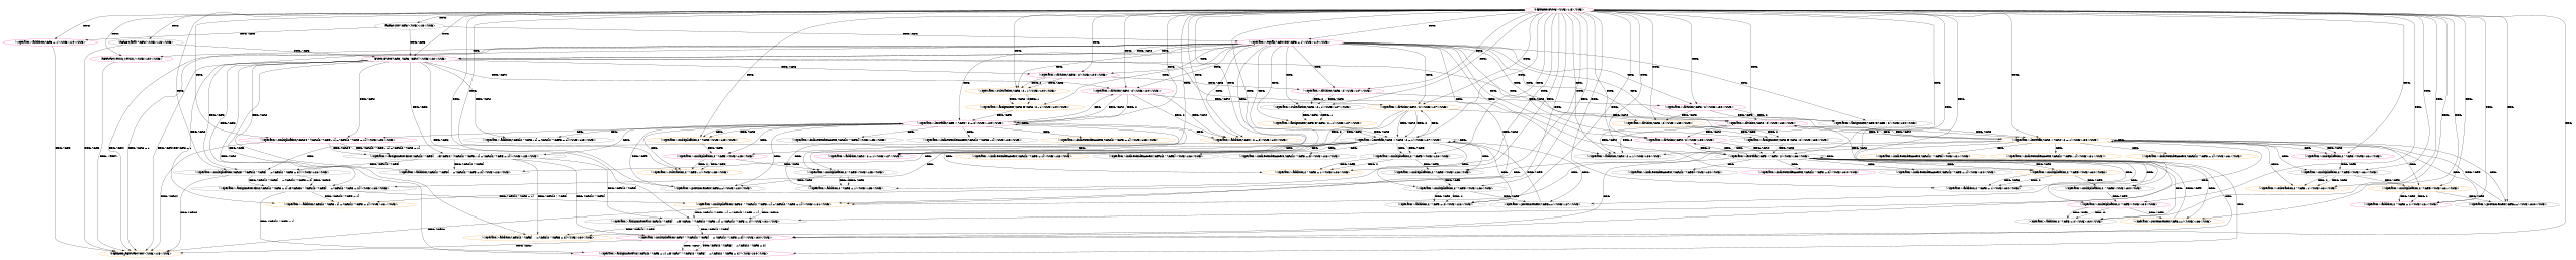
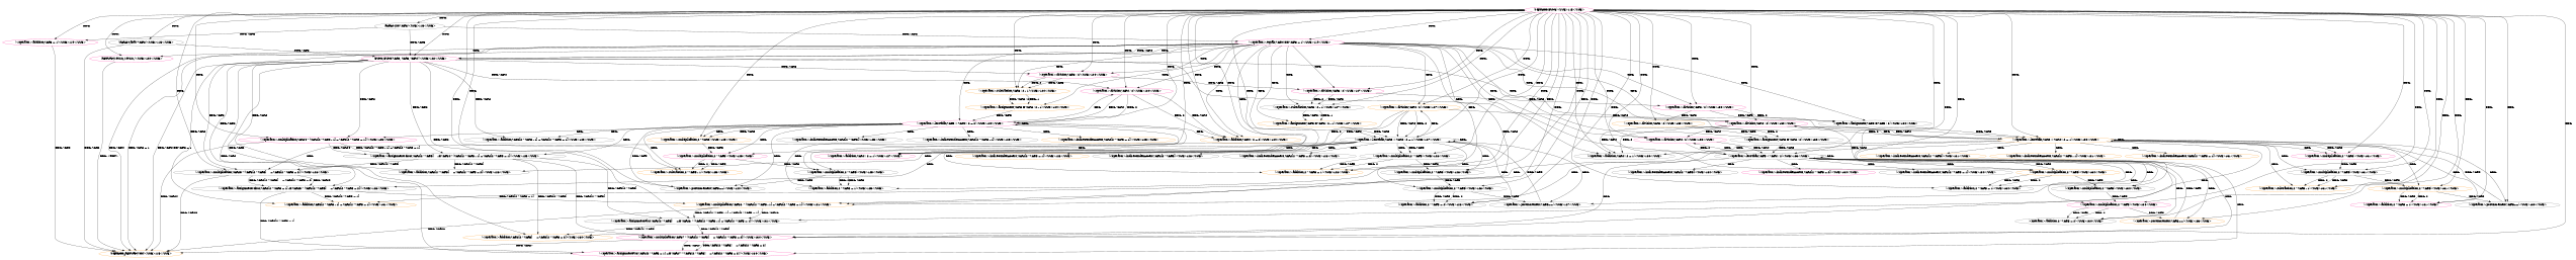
  digraph {
    node [color=gray40]
    n1 [color=deeppink label="(METHOD,FUN6)<SUB>115</SUB>"]
    n2 [label="(PARAM,float *VAR2)<SUB>115</SUB>"]
    n3 [label="(PARAM,int VAR3)<SUB>115</SUB>"]
    n4 [color=deeppink label="(FUN2,FUN2(VAR2, VAR3, VAR4))<SUB>122</SUB>"]
    n5 [color=deeppink label="(&lt;operator&gt;.equals,VAR4 == VAR3 + 1)<SUB>119</SUB>"]
    n6 [color=deeppink label="(&lt;operator&gt;.lessThan,VAR5 &lt; VAR4 / 2 + 2)<SUB>124</SUB>"]
    n7 [label="(&lt;operator&gt;.postIncrement,VAR5++)<SUB>124</SUB>"]
    n8 [label="(&lt;operator&gt;.lessThan,VAR5 &lt; VAR4 / 2 + 1)<SUB>127</SUB>"]
    n9 [label="(&lt;operator&gt;.postIncrement,VAR5++)<SUB>127</SUB>"]
    n10 [color=darkorange label="(&lt;operator&gt;.lessThan,VAR5 &lt; VAR4 / 2 + 1)<SUB>130</SUB>"]
    n11 [label="(&lt;operator&gt;.postIncrement,VAR5++)<SUB>130</SUB>"]
    n12 [label="(&lt;operator&gt;.lessThan,VAR5 &lt; VAR4 / 2)<SUB>133</SUB>"]
    n13 [color=darkorange label="(&lt;operator&gt;.postIncrement,VAR5++)<SUB>133</SUB>"]
    n14 [color=deeppink label="(RETURN,return;,return;)<SUB>120</SUB>"]
    n15 [color=deeppink label="(&lt;operator&gt;.addition,VAR3 + 1)<SUB>119</SUB>"]
    n16 [color=darkorange label="(&lt;operator&gt;.addition,VAR4 / 2 + 2)<SUB>124</SUB>"]
    n17 [color=deeppink label="(&lt;operator&gt;.multiplication,VAR24 * (VAR2[2 * VAR5 - 1] + VAR2[2 * VAR5 + 1]))<SUB>125</SUB>"]
    n18 [color=deeppink label="(&lt;operator&gt;.addition,VAR4 / 2 + 1)<SUB>127</SUB>"]
    n19 [label="(&lt;operator&gt;.multiplication,VAR25 * (VAR2[2 * VAR5]     + VAR2[2 * VAR5 + 2]))<SUB>128</SUB>"]
    n20 [label="(&lt;operator&gt;.addition,VAR4 / 2 + 1)<SUB>130</SUB>"]
    n21 [color=darkorange label="(&lt;operator&gt;.multiplication,VAR26  * (VAR2[2 * VAR5 - 1] + VAR2[2 * VAR5 + 1]))<SUB>131</SUB>"]
    n22 [color=deeppink label="(&lt;operator&gt;.division,VAR4 / 2)<SUB>133</SUB>"]
    n23 [color=deeppink label="(&lt;operator&gt;.multiplication,VAR27 * (VAR2[2 * VAR5]     + VAR2[2 * VAR5 + 2]))<SUB>134</SUB>"]
    n24 [color=darkorange label="(&lt;operator&gt;.subtraction,VAR3 / 2 - 1)<SUB>124</SUB>"]
    n25 [color=deeppink label="(&lt;operator&gt;.division,VAR4 / 2)<SUB>124</SUB>"]
    n26 [color=darkorange label="(&lt;operator&gt;.multiplication,2 * VAR5)<SUB>125</SUB>"]
    n27 [label="(&lt;operator&gt;.subtraction,VAR3 / 2 - 1)<SUB>127</SUB>"]
    n28 [color=darkorange label="(&lt;operator&gt;.division,VAR4 / 2)<SUB>127</SUB>"]
    n29 [color=darkorange label="(&lt;operator&gt;.addition,2 * VAR5 + 1)<SUB>128</SUB>"]
    n30 [color=deeppink label="(&lt;operator&gt;.division,VAR3 / 2)<SUB>130</SUB>"]
    n31 [color=deeppink label="(&lt;operator&gt;.division,VAR4 / 2)<SUB>130</SUB>"]
    n32 [color=deeppink label="(&lt;operator&gt;.multiplication,2 * VAR5)<SUB>131</SUB>"]
    n33 [color=darkorange label="(&lt;operator&gt;.division,VAR3 / 2)<SUB>133</SUB>"]
    n34 [label="(&lt;operator&gt;.addition,2 * VAR5 + 1)<SUB>134</SUB>"]
    n35 [color=deeppink label="(&lt;operator&gt;.division,VAR3 / 2)<SUB>124</SUB>"]
    n36 [color=deeppink label="(&lt;operator&gt;.division,VAR3 / 2)<SUB>127</SUB>"]
    n37 [label="(&lt;operator&gt;.multiplication,2 * VAR5)<SUB>128</SUB>"]
    n38 [color=darkorange label="(&lt;operator&gt;.multiplication,2 * VAR5)<SUB>134</SUB>"]
    n39 [color=darkorange label="(&lt;operator&gt;.subtraction,2 * VAR5 - 1)<SUB>125</SUB>"]
    n40 [label="(&lt;operator&gt;.addition,2 * VAR5 + 1)<SUB>125</SUB>"]
    n41 [label="(&lt;operator&gt;.multiplication,2 * VAR5)<SUB>128</SUB>"]
    n42 [label="(&lt;operator&gt;.addition,2 * VAR5 + 2)<SUB>128</SUB>"]
    n43 [color=darkorange label="(&lt;operator&gt;.subtraction,2 * VAR5 - 1)<SUB>131</SUB>"]
    n44 [color=deeppink label="(&lt;operator&gt;.addition,2 * VAR5 + 1)<SUB>131</SUB>"]
    n45 [label="(&lt;operator&gt;.multiplication,2 * VAR5)<SUB>134</SUB>"]
    n46 [label="(&lt;operator&gt;.addition,2 * VAR5 + 2)<SUB>134</SUB>"]
    n47 [color=deeppink label="(&lt;operator&gt;.multiplication,2 * VAR5)<SUB>125</SUB>"]
    n48 [label="(&lt;operator&gt;.multiplication,2 * VAR5)<SUB>125</SUB>"]
    n49 [label="(&lt;operator&gt;.multiplication,2 * VAR5)<SUB>128</SUB>"]
    n50 [label="(&lt;operator&gt;.multiplication,2 * VAR5)<SUB>131</SUB>"]
    n51 [color=darkorange label="(&lt;operator&gt;.multiplication,2 * VAR5)<SUB>131</SUB>"]
    n52 [color=deeppink label="(&lt;operator&gt;.multiplication,2 * VAR5)<SUB>134</SUB>"]
    n53 [color=darkorange label="(METHOD_RETURN,void)<SUB>115</SUB>"]
    n54 [label="(&lt;operator&gt;.assignmentMinus,VAR2[2 * VAR5]     -= VAR24 * (VAR2[2 * VAR5 - 1] + VAR2[2 * VAR5 + 1]))<SUB>125</SUB>"]
    n55 [label="(&lt;operator&gt;.assignmentMinus,VAR2[2 * VAR5 + 1] -= VAR25 * (VAR2[2 * VAR5]     + VAR2[2 * VAR5 + 2]))<SUB>128</SUB>"]
    n56 [label="(&lt;operator&gt;.assignmentPlus,VAR2[2 * VAR5]     += VAR26  * (VAR2[2 * VAR5 - 1] + VAR2[2 * VAR5 + 1]))<SUB>131</SUB>"]
    n57 [color=deeppink label="(&lt;operator&gt;.assignmentPlus,VAR2[2 * VAR5 + 1] += VAR27 * (VAR2[2 * VAR5]     + VAR2[2 * VAR5 + 2]))<SUB>134</SUB>"]
    n58 [label="(&lt;operator&gt;.addition,VAR2[2 * VAR5 - 1] + VAR2[2 * VAR5 + 1])<SUB>125</SUB>"]
    n59 [label="(&lt;operator&gt;.addition,VAR2[2 * VAR5]     + VAR2[2 * VAR5 + 2])<SUB>128</SUB>"]
    n60 [color=darkorange label="(&lt;operator&gt;.addition,VAR2[2 * VAR5 - 1] + VAR2[2 * VAR5 + 1])<SUB>131</SUB>"]
    n61 [color=darkorange label="(&lt;operator&gt;.addition,VAR2[2 * VAR5]     + VAR2[2 * VAR5 + 2])<SUB>134</SUB>"]
    n62 [color=darkorange label="(&lt;operator&gt;.assignment,VAR5 = VAR3 / 2 - 1)<SUB>124</SUB>"]
    n63 [color=darkorange label="(&lt;operator&gt;.assignment,VAR5 = VAR3 / 2 - 1)<SUB>127</SUB>"]
    n64 [label="(&lt;operator&gt;.assignment,VAR5 = VAR3 / 2)<SUB>130</SUB>"]
    n65 [label="(&lt;operator&gt;.assignment,VAR5 = VAR3 / 2)<SUB>133</SUB>"]
    n66 [label="(&lt;operator&gt;.indirectIndexAccess,VAR2[2 * VAR5])<SUB>125</SUB>"]
    n67 [label="(&lt;operator&gt;.indirectIndexAccess,VAR2[2 * VAR5 - 1])<SUB>125</SUB>"]
    n68 [color=darkorange label="(&lt;operator&gt;.indirectIndexAccess,VAR2[2 * VAR5 + 1])<SUB>125</SUB>"]
    n69 [color=darkorange label="(&lt;operator&gt;.indirectIndexAccess,VAR2[2 * VAR5 + 1])<SUB>128</SUB>"]
    n70 [label="(&lt;operator&gt;.indirectIndexAccess,VAR2[2 * VAR5])<SUB>128</SUB>"]
    n71 [label="(&lt;operator&gt;.indirectIndexAccess,VAR2[2 * VAR5 + 2])<SUB>128</SUB>"]
    n72 [color=darkorange label="(&lt;operator&gt;.indirectIndexAccess,VAR2[2 * VAR5])<SUB>131</SUB>"]
    n73 [color=darkorange label="(&lt;operator&gt;.indirectIndexAccess,VAR2[2 * VAR5 - 1])<SUB>131</SUB>"]
    n74 [color=darkorange label="(&lt;operator&gt;.indirectIndexAccess,VAR2[2 * VAR5 + 1])<SUB>131</SUB>"]
    n75 [label="(&lt;operator&gt;.indirectIndexAccess,VAR2[2 * VAR5 + 1])<SUB>134</SUB>"]
    n76 [label="(&lt;operator&gt;.indirectIndexAccess,VAR2[2 * VAR5])<SUB>134</SUB>"]
    n77 [color=deeppink label="(&lt;operator&gt;.indirectIndexAccess,VAR2[2 * VAR5 + 2])<SUB>134</SUB>"]
    n1 -> n2 [label="DDG: "]
    n1 -> n3 [label="DDG: "]
    n1 -> n4 [label="DDG: "]
    n1 -> n5 [label="DDG: "]
    n1 -> n6 [label="DDG: "]
    n1 -> n7 [label="DDG: "]
    n1 -> n8 [label="DDG: "]
    n1 -> n9 [label="DDG: "]
    n1 -> n10 [label="DDG: "]
    n1 -> n11 [label="DDG: "]
    n1 -> n12 [label="DDG: "]
    n1 -> n13 [label="DDG: "]
    n1 -> n14 [label="DDG: "]
    n1 -> n15 [label="DDG: "]
    n1 -> n16 [label="DDG: "]
    n1 -> n17 [label="DDG: "]
    n1 -> n18 [label="DDG: "]
    n1 -> n19 [label="DDG: "]
    n1 -> n20 [label="DDG: "]
    n1 -> n21 [label="DDG: "]
    n1 -> n22 [label="DDG: "]
    n1 -> n23 [label="DDG: "]
    n1 -> n24 [label="DDG: "]
    n1 -> n25 [label="DDG: "]
    n1 -> n26 [label="DDG: "]
    n1 -> n27 [label="DDG: "]
    n1 -> n28 [label="DDG: "]
    n1 -> n29 [label="DDG: "]
    n1 -> n30 [label="DDG: "]
    n1 -> n31 [label="DDG: "]
    n1 -> n32 [label="DDG: "]
    n1 -> n33 [label="DDG: "]
    n1 -> n34 [label="DDG: "]
    n1 -> n35 [label="DDG: "]
    n1 -> n36 [label="DDG: "]
    n1 -> n37 [label="DDG: "]
    n1 -> n38 [label="DDG: "]
    n1 -> n39 [label="DDG: "]
    n1 -> n40 [label="DDG: "]
    n1 -> n41 [label="DDG: "]
    n1 -> n42 [label="DDG: "]
    n1 -> n43 [label="DDG: "]
    n1 -> n44 [label="DDG: "]
    n1 -> n45 [label="DDG: "]
    n1 -> n46 [label="DDG: "]
    n1 -> n47 [label="DDG: "]
    n1 -> n48 [label="DDG: "]
    n1 -> n49 [label="DDG: "]
    n1 -> n50 [label="DDG: "]
    n1 -> n51 [label="DDG: "]
    n1 -> n52 [label="DDG: "]
    n2 -> n4 [label="DDG: VAR2"]
    n2 -> n53 [label="DDG: VAR2"]
    n3 -> n4 [label="DDG: VAR3"]
    n3 -> n5 [label="DDG: VAR3"]
    n3 -> n15 [label="DDG: VAR3"]
    n4 -> n17 [label="DDG: VAR2"]
    n4 -> n19 [label="DDG: VAR2"]
    n4 -> n21 [label="DDG: VAR2"]
    n4 -> n23 [label="DDG: VAR2"]
    n4 -> n25 [label="DDG: VAR4"]
    n4 -> n35 [label="DDG: VAR3"]
    n4 -> n54 [label="DDG: VAR2"]
    n4 -> n55 [label="DDG: VAR2"]
    n4 -> n56 [label="DDG: VAR2"]
    n4 -> n57 [label="DDG: VAR2"]
    n4 -> n58 [label="DDG: VAR2"]
    n4 -> n59 [label="DDG: VAR2"]
    n4 -> n60 [label="DDG: VAR2"]
    n4 -> n61 [label="DDG: VAR2"]
    n5 -> n4 [label="DDG: VAR4"]
    n5 -> n4 [label="CDG: "]
    n5 -> n6 [label="CDG: "]
    n5 -> n8 [label="CDG: "]
    n5 -> n10 [label="CDG: "]
    n5 -> n12 [label="CDG: "]
    n5 -> n14 [label="CDG: "]
    n5 -> n16 [label="CDG: "]
    n5 -> n18 [label="CDG: "]
    n5 -> n20 [label="CDG: "]
    n5 -> n22 [label="CDG: "]
    n5 -> n24 [label="CDG: "]
    n5 -> n25 [label="DDG: "]
    n5 -> n27 [label="CDG: "]
    n5 -> n28 [label="CDG: "]
    n5 -> n30 [label="CDG: "]
    n5 -> n31 [label="CDG: "]
-   n5 -> n33 [label="CDG: "]
+   n5 -> n29 [label="CDG: "]
    n5 -> n35 [label="CDG: "]
    n5 -> n36 [label="CDG: "]
    n5 -> n53 [label="DDG: VAR4"]
    n5 -> n53 [label="DDG: VAR3 + 1"]
    n5 -> n53 [label="DDG: VAR4 == VAR3 + 1"]
    n5 -> n62 [label="CDG: "]
    n5 -> n63 [label="CDG: "]
    n5 -> n64 [label="CDG: "]
    n5 -> n65 [label="CDG: "]
    n6 -> n6 [label="CDG: "]
    n6 -> n7 [label="CDG: "]
    n6 -> n16 [label="CDG: "]
    n6 -> n17 [label="CDG: "]
    n6 -> n25 [label="CDG: "]
    n6 -> n26 [label="DDG: VAR5"]
    n6 -> n26 [label="CDG: "]
    n6 -> n39 [label="CDG: "]
    n6 -> n40 [label="CDG: "]
    n6 -> n47 [label="CDG: "]
    n6 -> n48 [label="CDG: "]
    n6 -> n54 [label="CDG: "]
    n6 -> n58 [label="CDG: "]
    n6 -> n66 [label="CDG: "]
    n6 -> n67 [label="CDG: "]
    n6 -> n68 [label="CDG: "]
    n7 -> n6 [label="DDG: VAR5"]
    n8 -> n8 [label="CDG: "]
    n8 -> n9 [label="CDG: "]
    n8 -> n18 [label="CDG: "]
    n8 -> n19 [label="CDG: "]
    n8 -> n28 [label="CDG: "]
    n8 -> n29 [label="CDG: "]
    n8 -> n37 [label="DDG: VAR5"]
    n8 -> n37 [label="CDG: "]
    n8 -> n41 [label="CDG: "]
    n8 -> n42 [label="CDG: "]
    n8 -> n49 [label="CDG: "]
    n8 -> n55 [label="CDG: "]
    n8 -> n59 [label="CDG: "]
    n8 -> n69 [label="CDG: "]
    n8 -> n70 [label="CDG: "]
    n8 -> n71 [label="CDG: "]
    n9 -> n8 [label="DDG: VAR5"]
    n10 -> n10 [label="CDG: "]
    n10 -> n11 [label="CDG: "]
    n10 -> n20 [label="CDG: "]
    n10 -> n21 [label="CDG: "]
    n10 -> n31 [label="CDG: "]
    n10 -> n32 [label="DDG: VAR5"]
    n10 -> n32 [label="CDG: "]
    n10 -> n43 [label="CDG: "]
    n10 -> n44 [label="CDG: "]
    n10 -> n50 [label="CDG: "]
    n10 -> n51 [label="CDG: "]
    n10 -> n56 [label="CDG: "]
    n10 -> n60 [label="CDG: "]
    n10 -> n72 [label="CDG: "]
    n10 -> n73 [label="CDG: "]
    n10 -> n74 [label="CDG: "]
    n11 -> n10 [label="DDG: VAR5"]
    n12 -> n12 [label="CDG: "]
    n12 -> n13 [label="CDG: "]
    n12 -> n22 [label="CDG: "]
    n12 -> n23 [label="CDG: "]
    n12 -> n34 [label="CDG: "]
    n12 -> n38 [label="DDG: VAR5"]
    n12 -> n38 [label="CDG: "]
    n12 -> n45 [label="CDG: "]
    n12 -> n46 [label="CDG: "]
    n12 -> n52 [label="CDG: "]
    n12 -> n57 [label="CDG: "]
    n12 -> n61 [label="CDG: "]
    n12 -> n75 [label="CDG: "]
    n12 -> n76 [label="CDG: "]
    n12 -> n77 [label="CDG: "]
    n13 -> n12 [label="DDG: VAR5"]
    n14 -> n53 [label="DDG: &lt;RET&gt;"]
    n15 -> n53 [label="DDG: VAR3"]
    n17 -> n53 [label="DDG: VAR24"]
    n17 -> n54 [label="DDG: VAR24"]
    n17 -> n54 [label="DDG: VAR2[2 * VAR5 - 1] + VAR2[2 * VAR5 + 1]"]
    n19 -> n53 [label="DDG: VAR25"]
    n19 -> n55 [label="DDG: VAR25"]
    n19 -> n55 [label="DDG: VAR2[2 * VAR5]     + VAR2[2 * VAR5 + 2]"]
    n21 -> n53 [label="DDG: VAR26"]
    n21 -> n56 [label="DDG: VAR26"]
    n21 -> n56 [label="DDG: VAR2[2 * VAR5 - 1] + VAR2[2 * VAR5 + 1]"]
    n22 -> n12 [label="DDG: VAR4"]
    n22 -> n12 [label="DDG: 2"]
    n23 -> n53 [label="DDG: VAR27"]
    n23 -> n57 [label="DDG: VAR27"]
    n23 -> n57 [label="DDG: VAR2[2 * VAR5]     + VAR2[2 * VAR5 + 2]"]
    n24 -> n62 [label="DDG: VAR3 / 2"]
    n24 -> n62 [label="DDG: 1"]
    n25 -> n6 [label="DDG: VAR4"]
    n25 -> n6 [label="DDG: 2"]
    n25 -> n16 [label="DDG: VAR4"]
    n25 -> n16 [label="DDG: 2"]
-   n25 -> n28 [label="DDG: VAR4"]
    n26 -> n47 [label="DDG: VAR5"]
    n27 -> n63 [label="DDG: VAR3 / 2"]
    n27 -> n63 [label="DDG: 1"]
    n28 -> n8 [label="DDG: VAR4"]
    n28 -> n8 [label="DDG: 2"]
    n28 -> n18 [label="DDG: VAR4"]
    n28 -> n18 [label="DDG: 2"]
    n28 -> n31 [label="DDG: VAR4"]
    n30 -> n33 [label="DDG: VAR3"]
    n30 -> n64 [label="DDG: VAR3"]
    n30 -> n64 [label="DDG: 2"]
    n31 -> n10 [label="DDG: VAR4"]
    n31 -> n10 [label="DDG: 2"]
    n31 -> n20 [label="DDG: VAR4"]
    n31 -> n20 [label="DDG: 2"]
    n31 -> n22 [label="DDG: VAR4"]
    n32 -> n50 [label="DDG: VAR5"]
    n33 -> n65 [label="DDG: VAR3"]
    n33 -> n65 [label="DDG: 2"]
    n35 -> n24 [label="DDG: VAR3"]
    n35 -> n24 [label="DDG: 2"]
    n35 -> n36 [label="DDG: VAR3"]
    n36 -> n27 [label="DDG: VAR3"]
    n36 -> n27 [label="DDG: 2"]
    n36 -> n30 [label="DDG: VAR3"]
    n37 -> n29 [label="DDG: 2"]
    n37 -> n29 [label="DDG: VAR5"]
    n37 -> n41 [label="DDG: VAR5"]
    n38 -> n34 [label="DDG: 2"]
    n38 -> n34 [label="DDG: VAR5"]
    n38 -> n45 [label="DDG: VAR5"]
    n41 -> n49 [label="DDG: VAR5"]
    n45 -> n52 [label="DDG: VAR5"]
    n47 -> n39 [label="DDG: 2"]
    n47 -> n39 [label="DDG: VAR5"]
    n47 -> n48 [label="DDG: VAR5"]
    n48 -> n7 [label="DDG: VAR5"]
    n48 -> n40 [label="DDG: 2"]
    n48 -> n40 [label="DDG: VAR5"]
    n49 -> n9 [label="DDG: VAR5"]
    n49 -> n42 [label="DDG: 2"]
    n49 -> n42 [label="DDG: VAR5"]
    n50 -> n43 [label="DDG: 2"]
    n50 -> n43 [label="DDG: VAR5"]
    n50 -> n51 [label="DDG: VAR5"]
    n51 -> n11 [label="DDG: VAR5"]
    n51 -> n44 [label="DDG: 2"]
    n51 -> n44 [label="DDG: VAR5"]
    n52 -> n13 [label="DDG: VAR5"]
    n52 -> n46 [label="DDG: 2"]
    n52 -> n46 [label="DDG: VAR5"]
    n54 -> n19 [label="DDG: VAR2[2 * VAR5]"]
    n54 -> n23 [label="DDG: VAR2[2 * VAR5]"]
    n54 -> n56 [label="DDG: VAR2[2 * VAR5]"]
    n54 -> n59 [label="DDG: VAR2[2 * VAR5]"]
    n54 -> n61 [label="DDG: VAR2[2 * VAR5]"]
    n55 -> n21 [label="DDG: VAR2[2 * VAR5 + 1]"]
    n55 -> n57 [label="DDG: VAR2[2 * VAR5 + 1]"]
    n55 -> n60 [label="DDG: VAR2[2 * VAR5 + 1]"]
    n56 -> n23 [label="DDG: VAR2[2 * VAR5]"]
    n56 -> n61 [label="DDG: VAR2[2 * VAR5]"]
    n62 -> n6 [label="DDG: VAR5"]
    n63 -> n8 [label="DDG: VAR5"]
    n64 -> n10 [label="DDG: VAR5"]
    n65 -> n12 [label="DDG: VAR5"]
  }
